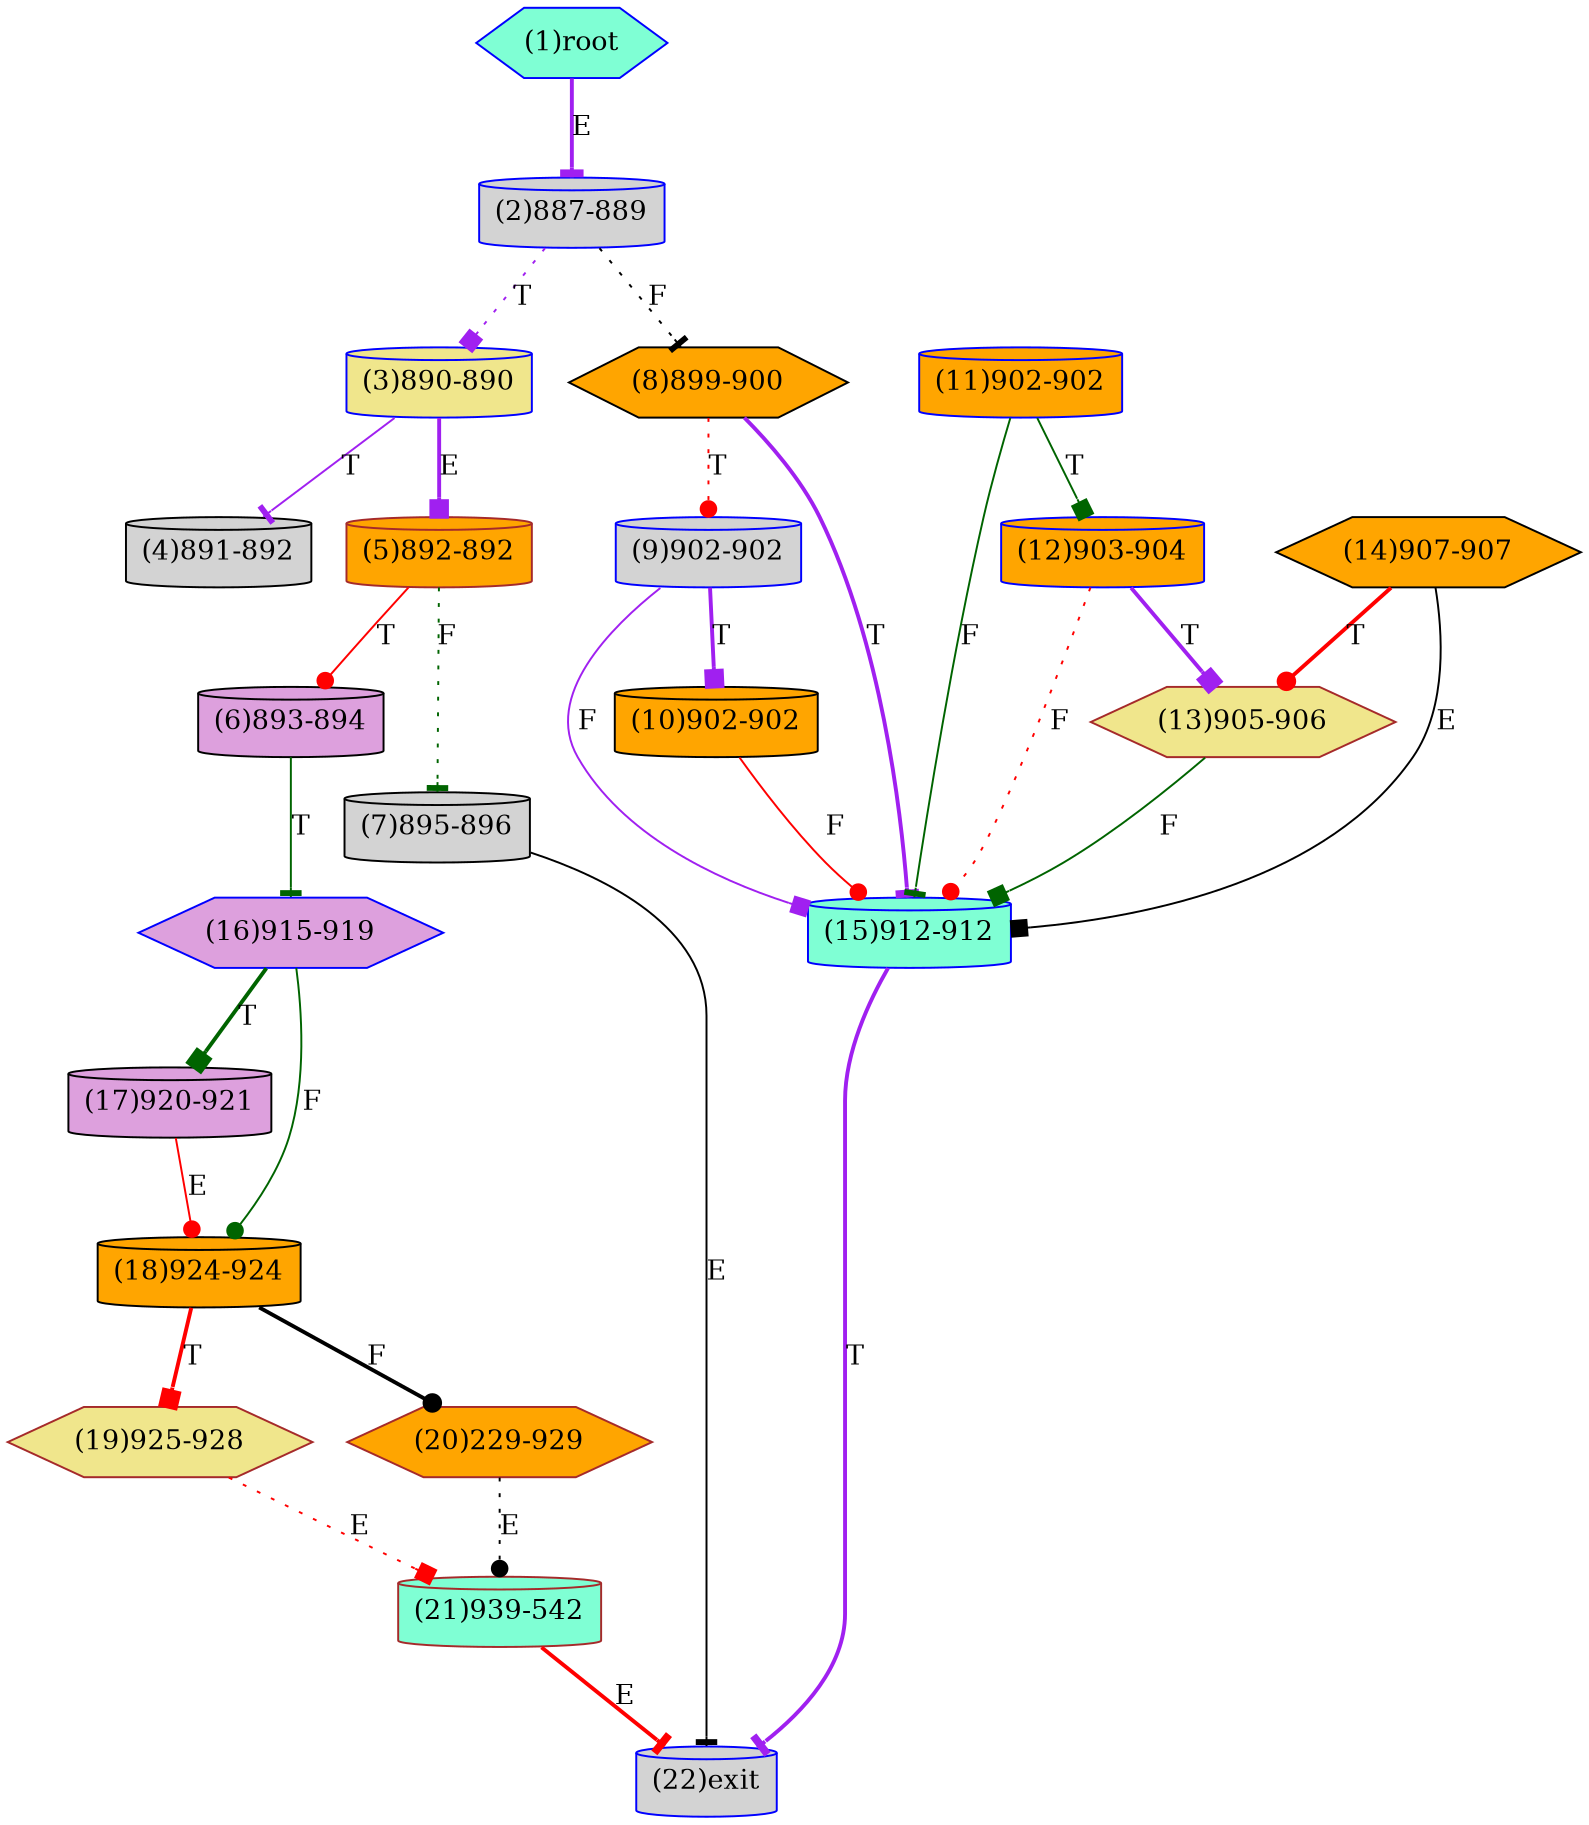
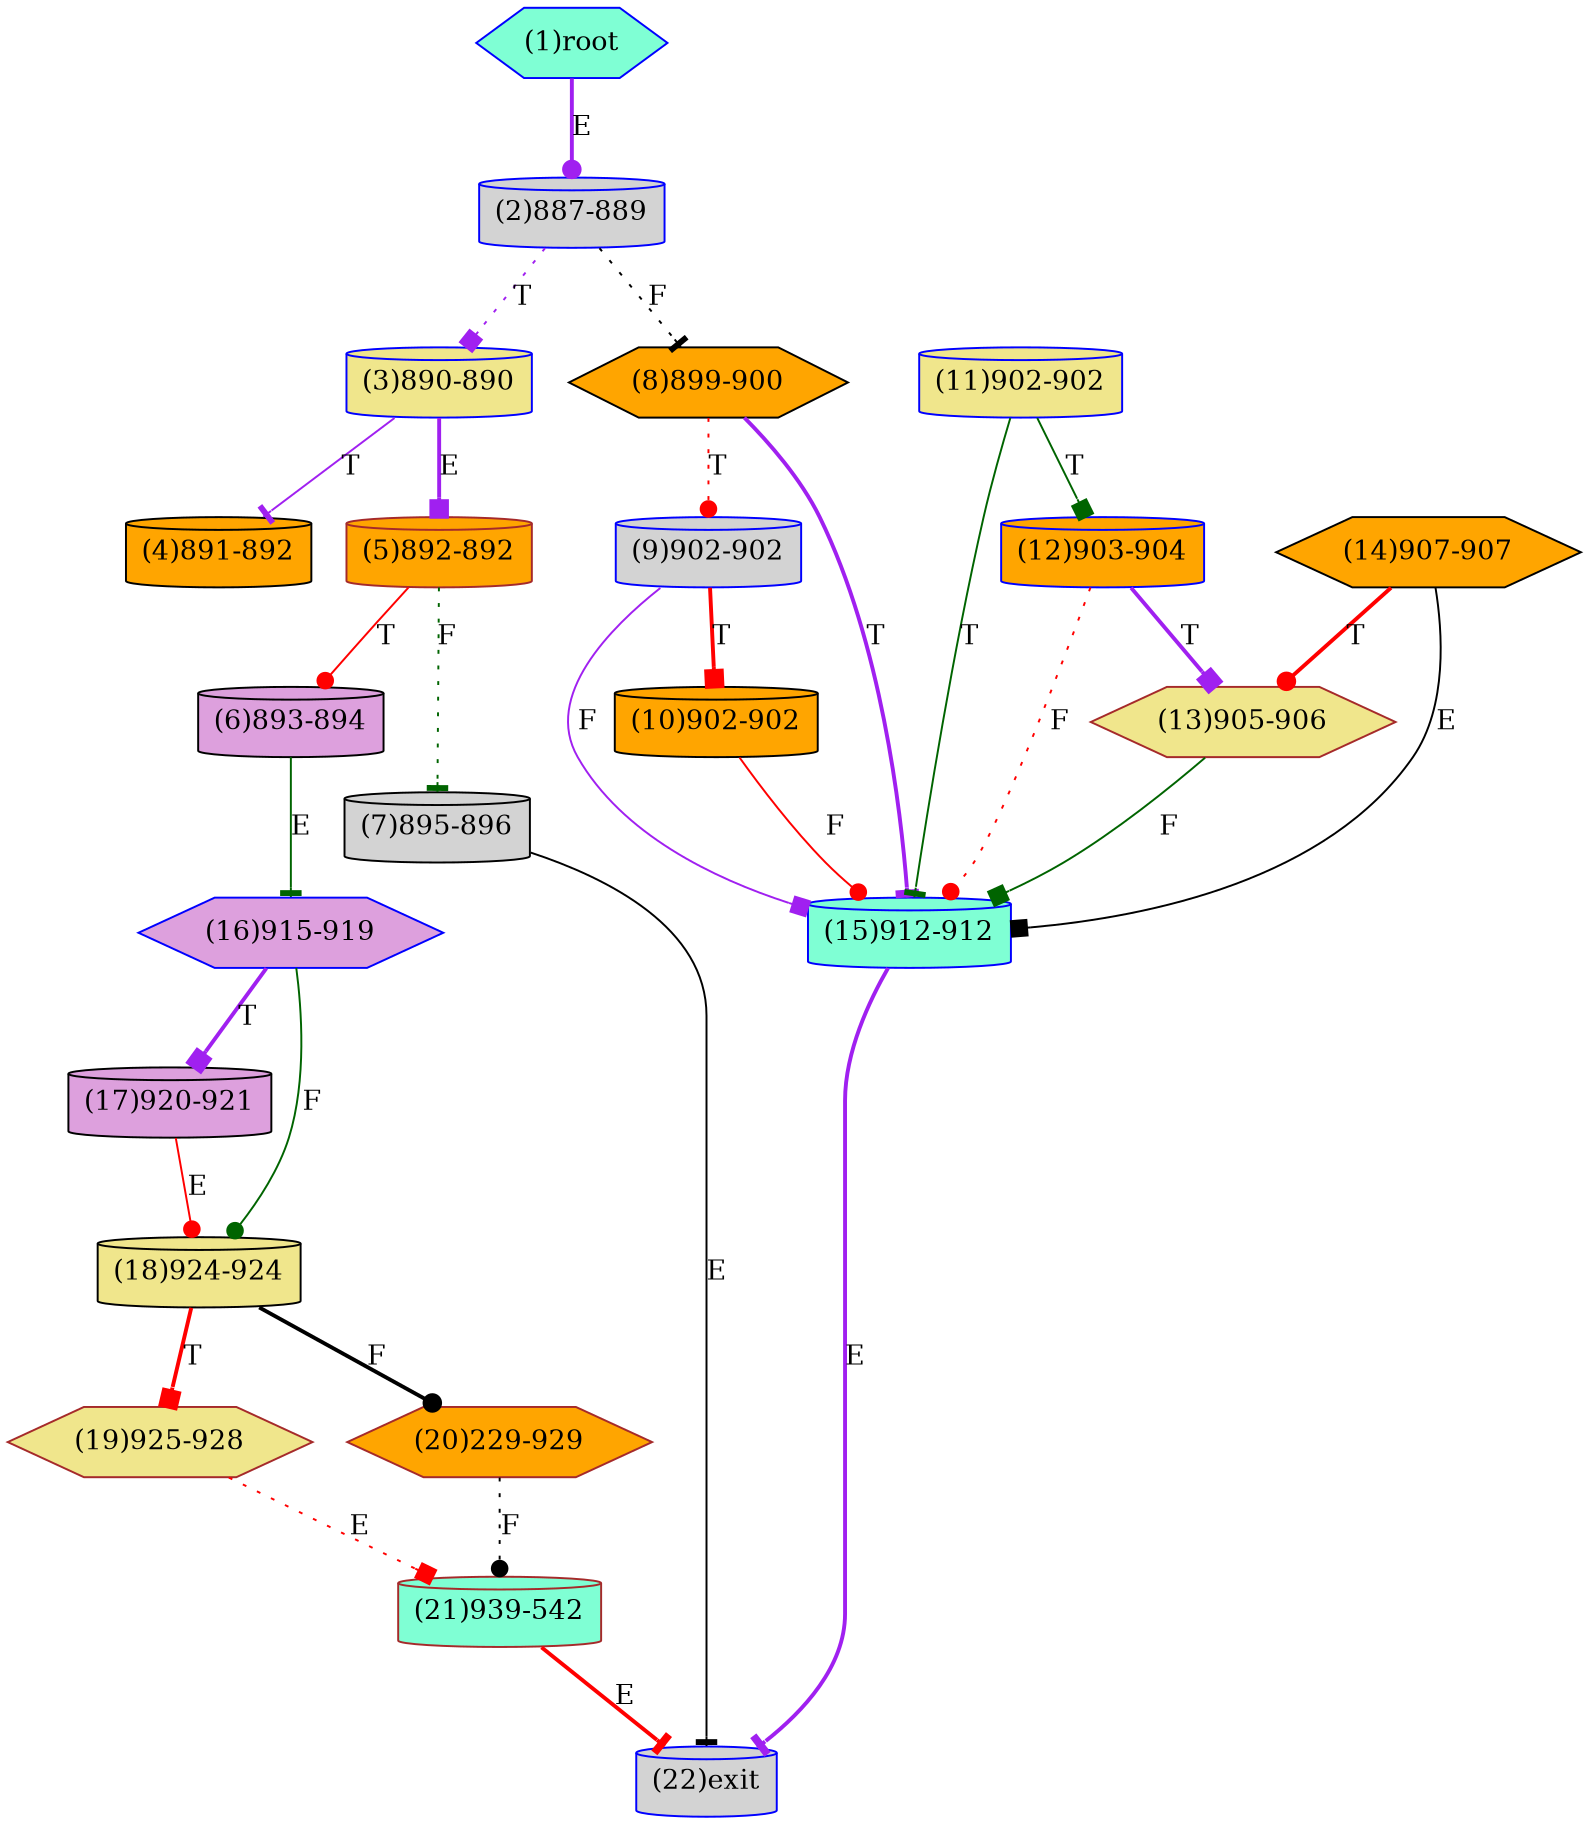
  digraph {
    node [color=blue fillcolor=orange shape=cylinder style=filled]
    edge [arrowhead=box color=purple style=solid]
    n1 [fillcolor=aquamarine label="(1)root" shape=hexagon]
    n2 [fillcolor=lightgrey label="(2)887-889"]
    n3 [fillcolor=khaki label="(3)890-890"]
    n4 [color=black label="(8)899-900" shape=hexagon]
-   n5 [color=black fillcolor=lightgrey label="(4)891-892"]
+   n5 [color=black label="(4)891-892"]
    n6 [color=brown label="(5)892-892"]
    n7 [fillcolor=lightgrey label="(9)902-902"]
    n8 [fillcolor=aquamarine label="(15)912-912"]
    n9 [color=black fillcolor=plum label="(6)893-894"]
    n10 [color=black fillcolor=lightgrey label="(7)895-896"]
    n11 [fillcolor=plum label="(16)915-919" shape=hexagon]
    n12 [color=black fillcolor=plum label="(17)920-921"]
-   n13 [color=black label="(18)924-924"]
+   n13 [color=black fillcolor=khaki label="(18)924-924"]
    n14 [fillcolor=lightgrey label="(22)exit"]
    n15 [color=black label="(10)902-902"]
-   n16 [label="(11)902-902"]
+   n16 [fillcolor=khaki label="(11)902-902"]
    n17 [label="(12)903-904"]
    n18 [color=brown fillcolor=khaki label="(13)905-906" shape=hexagon]
    n19 [color=black label="(14)907-907" shape=hexagon]
    n20 [color=brown fillcolor=khaki label="(19)925-928" shape=hexagon]
    n21 [color=brown label="(20)229-929" shape=hexagon]
    n22 [color=brown fillcolor=aquamarine label="(21)939-542"]
-   n1 -> n2 [arrowhead=tee label=E style=bold]
+   n1 -> n2 [arrowhead=dot label=E style=bold]
    n2 -> n3 [label=T style=dotted]
    n2 -> n4 [arrowhead=tee color=black label=F style=dotted]
    n3 -> n5 [arrowhead=tee label=T]
    n3 -> n6 [label=E style=bold]
    n4 -> n7 [arrowhead=dot color=red label=T style=dotted]
    n4 -> n8 [arrowhead=tee label=T style=bold]
    n6 -> n9 [arrowhead=dot color=red label=T]
    n6 -> n10 [arrowhead=tee color=darkgreen label=F style=dotted]
    n7 -> n8 [label=F]
-   n7 -> n15 [label=T style=bold]
-   n8 -> n14 [arrowhead=tee label=T style=bold]
-   n9 -> n11 [arrowhead=tee color=darkgreen label=T]
+   n7 -> n15 [color=red label=T style=bold]
+   n8 -> n14 [arrowhead=tee label=E style=bold]
+   n9 -> n11 [arrowhead=tee color=darkgreen label=E]
    n10 -> n14 [arrowhead=tee color=black label=E]
-   n11 -> n12 [color=darkgreen label=T style=bold]
+   n11 -> n12 [label=T style=bold]
    n11 -> n13 [arrowhead=dot color=darkgreen label=F]
    n12 -> n13 [arrowhead=dot color=red label=E]
    n13 -> n20 [color=red label=T style=bold]
    n13 -> n21 [arrowhead=dot color=black label=F style=bold]
    n15 -> n8 [arrowhead=dot color=red label=F]
-   n16 -> n8 [arrowhead=tee color=darkgreen label=F]
+   n16 -> n8 [arrowhead=tee color=darkgreen label=T]
    n16 -> n17 [color=darkgreen label=T]
    n17 -> n8 [arrowhead=dot color=red label=F style=dotted]
    n17 -> n18 [label=T style=bold]
    n18 -> n8 [color=darkgreen label=F]
    n19 -> n8 [color=black label=E]
    n19 -> n18 [arrowhead=dot color=red label=T style=bold]
    n20 -> n22 [color=red label=E style=dotted]
-   n21 -> n22 [arrowhead=dot color=black label=E style=dotted]
+   n21 -> n22 [arrowhead=dot color=black label=F style=dotted]
    n22 -> n14 [arrowhead=tee color=red label=E style=bold]
  }
